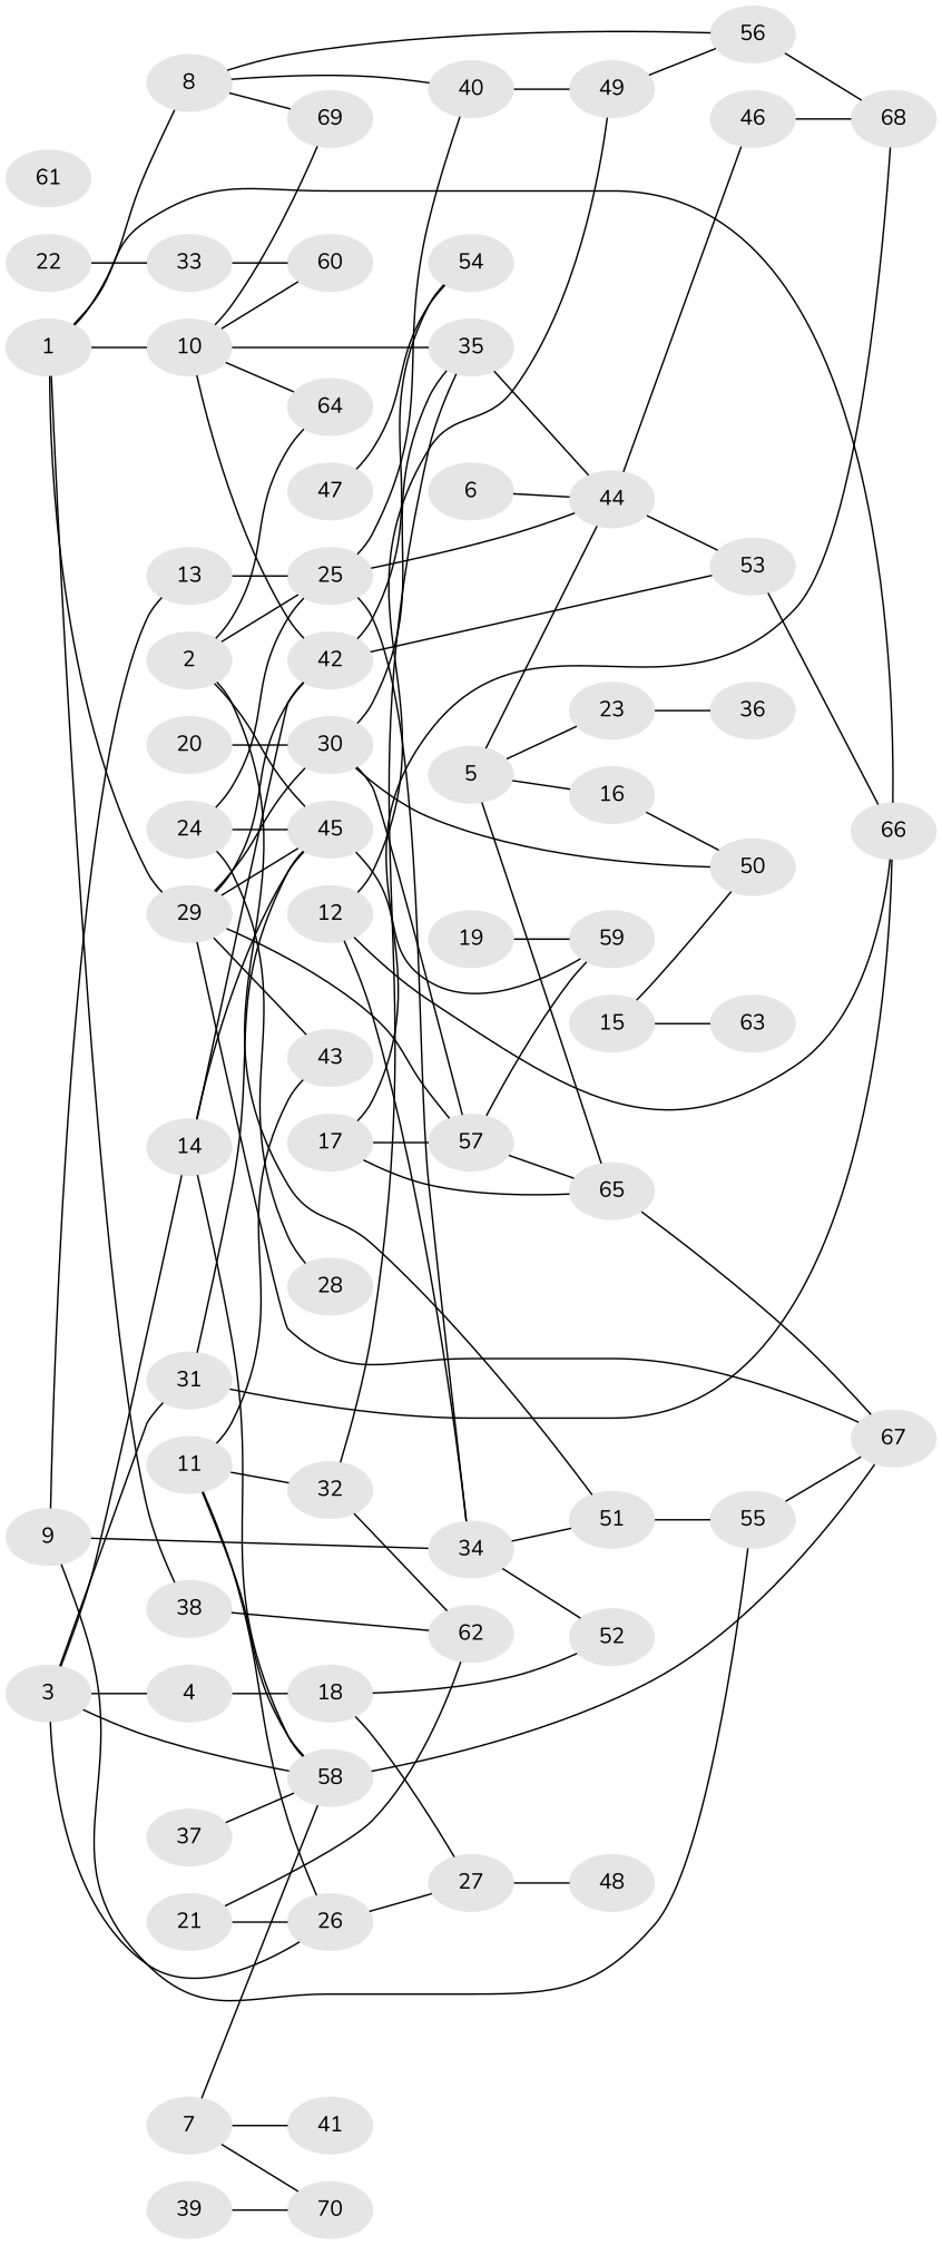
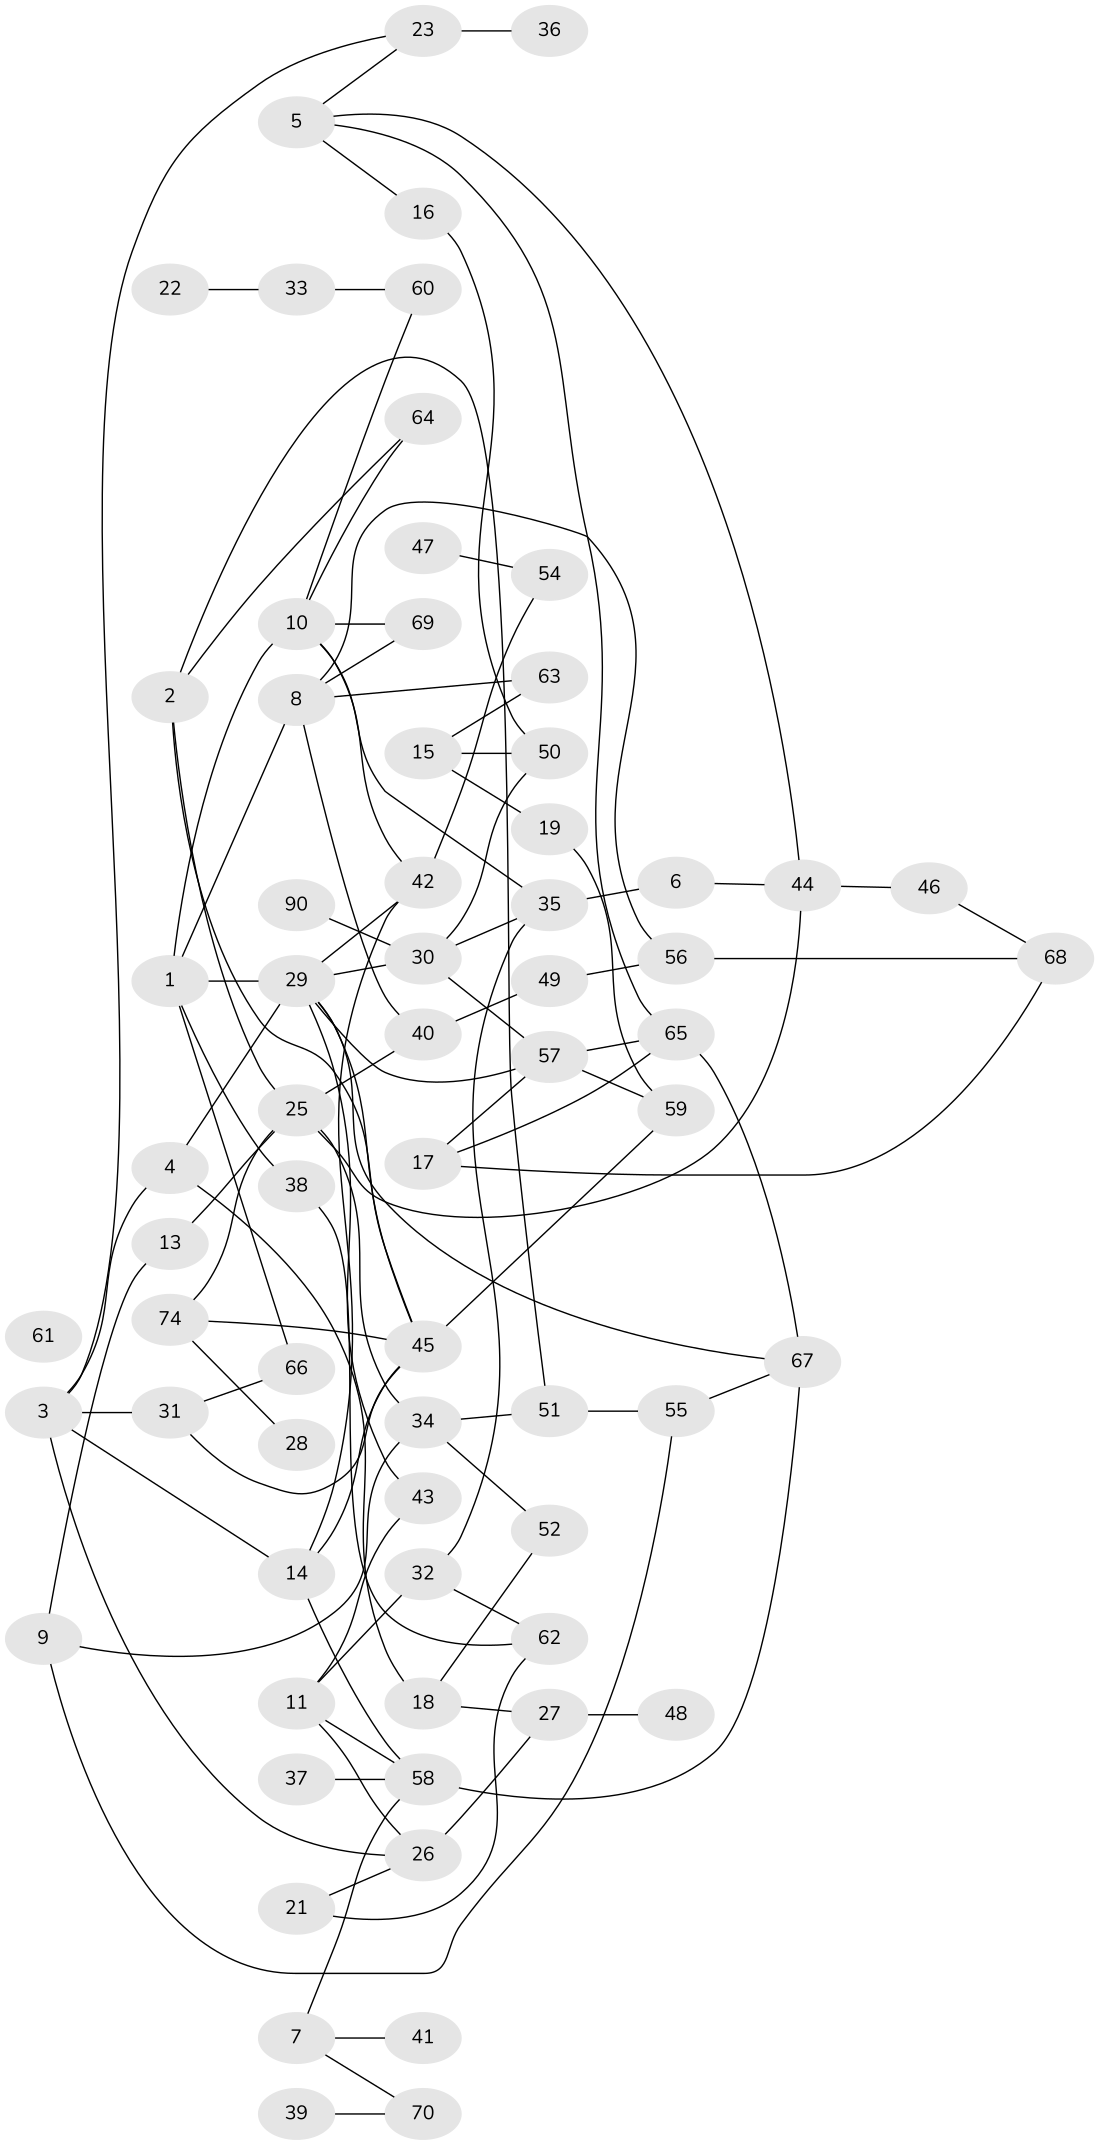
  graph {
    fontname=Nunito
    rankdir=LR
    node [color=gray90 fontname=Nunito style=filled]
    edge [fontname=Nunito]
    1
    8
    10
    29
    38
    66
    40
    56
    63
    69
    64
    35
    42
    60
    45
    43
    57
    30
    67
    62
    2
    25
    51
    44
    34
    59
    55
    3
    4
    14
    23
    26
    31
    18
    58
    36
    27
    52
    5
    16
    65
    50
-   53
    46
    6
    7
    41
    70
    49
    68
    9
    13
    54
    11
    32
-   12
    15
    19
    17
    48
-   20
+   20 [label=90]
    21
    22
    33
-   24
+   24 [label=74]
    28
    37
    39
    47
    61
    1 -- 8
    1 -- 10
    1 -- 29
    1 -- 38
    1 -- 66
    8 -- 40
    8 -- 56
+   8 -- 63
    8 -- 69
    10 -- 69
    10 -- 64
    10 -- 35
    10 -- 42
    10 -- 60
    29 -- 42
    29 -- 45
    29 -- 43
    29 -- 57
    29 -- 30
    29 -- 67
    38 -- 62
    40 -- 49
    56 -- 68
-   35 -- 44
-   42 -- 53
+   35 -- 6
    42 -- 54
    45 -- 59
    57 -- 59
    57 -- 65
    30 -- 35
    30 -- 57
    30 -- 50
    2 -- 64
    2 -- 45
    2 -- 25
    2 -- 51
    25 -- 40
    25 -- 44
    25 -- 34
    51 -- 55
-   44 -- 53
    44 -- 46
    34 -- 51
    34 -- 52
    55 -- 67
    3 -- 4
    3 -- 14
-   3 -- 58
+   3 -- 23
    3 -- 26
    3 -- 31
+   4 -- 29
    4 -- 18
    14 -- 42
    14 -- 45
    14 -- 58
    23 -- 36
    26 -- 27
    31 -- 66
    31 -- 45
    18 -- 27
    18 -- 52
    58 -- 67
    27 -- 48
    5 -- 44
    5 -- 23
    5 -- 16
    5 -- 65
    16 -- 50
    65 -- 67
-   53 -- 66
    46 -- 68
    6 -- 44
    7 -- 58
    7 -- 41
    7 -- 70
    49 -- 56
    9 -- 34
    9 -- 55
    9 -- 13
    13 -- 25
    11 -- 43
    11 -- 26
    11 -- 58
    11 -- 32
    32 -- 35
    32 -- 62
-   12 -- 66
-   12 -- 34
-   12 -- 49
    15 -- 63
    15 -- 50
+   15 -- 19
    19 -- 59
    17 -- 57
    17 -- 65
    17 -- 68
    20 -- 30
    21 -- 62
    21 -- 26
    22 -- 33
    33 -- 60
    24 -- 45
    24 -- 25
    24 -- 28
    37 -- 58
    39 -- 70
    47 -- 54
  }
